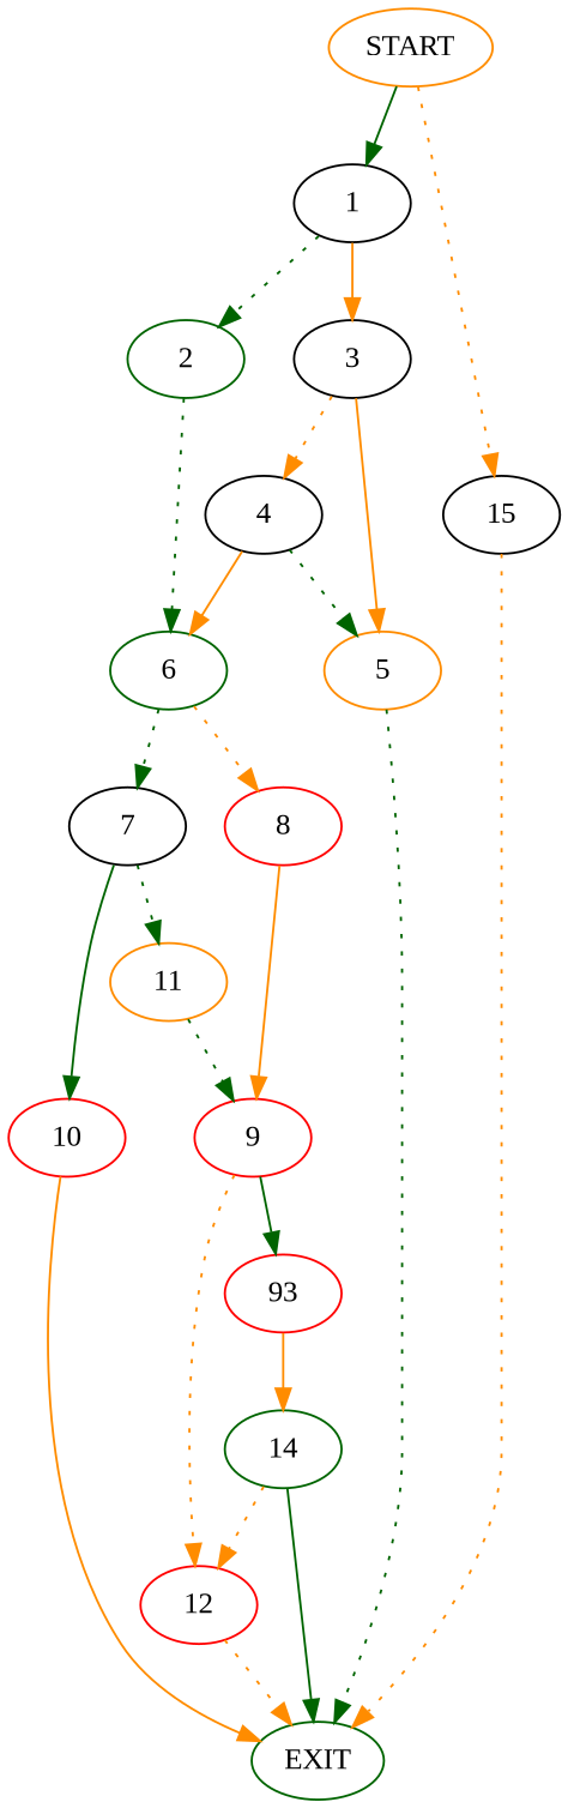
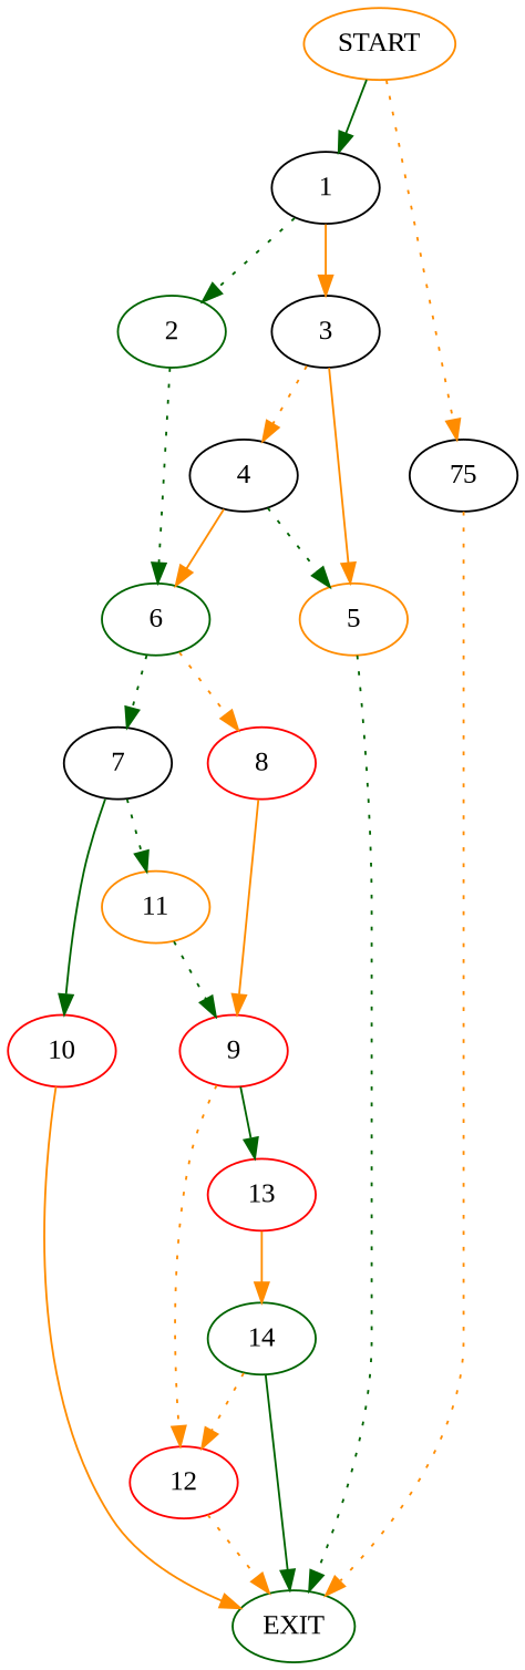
  digraph {
    fontname="Liberation Serif"
    node [color=black fontname="Liberation Serif"]
    edge [color=darkorange fontname="Liberation Serif" style=dotted]
    n1 [color=darkorange label=START]
    1
-   15
+   15 [label=75]
    2 [color=darkgreen]
    3
    n6 [color=darkgreen label=EXIT]
    6 [color=darkgreen]
    4
    5 [color=darkorange]
    7
    8 [color=red]
    10 [color=red]
    11 [color=darkorange]
    9 [color=red]
    12 [color=red]
-   13 [color=red label=93]
+   13 [color=red]
    14 [color=darkgreen]
    n1 -> 1 [color=darkgreen style=solid]
    n1 -> 15
    1 -> 2 [color=darkgreen]
    1 -> 3 [style=solid]
    15 -> n6
    2 -> 6 [color=darkgreen]
    3 -> 4
    3 -> 5 [style=solid]
    6 -> 7 [color=darkgreen]
    6 -> 8
    4 -> 6 [style=solid]
    4 -> 5 [color=darkgreen]
    5 -> n6 [color=darkgreen]
    7 -> 10 [color=darkgreen style=solid]
    7 -> 11 [color=darkgreen]
    8 -> 9 [style=solid]
    10 -> n6 [style=solid]
    11 -> 9 [color=darkgreen]
    9 -> 12
    9 -> 13 [color=darkgreen style=solid]
    12 -> n6
    13 -> 14 [style=solid]
    14 -> n6 [color=darkgreen style=solid]
    14 -> 12
  }
